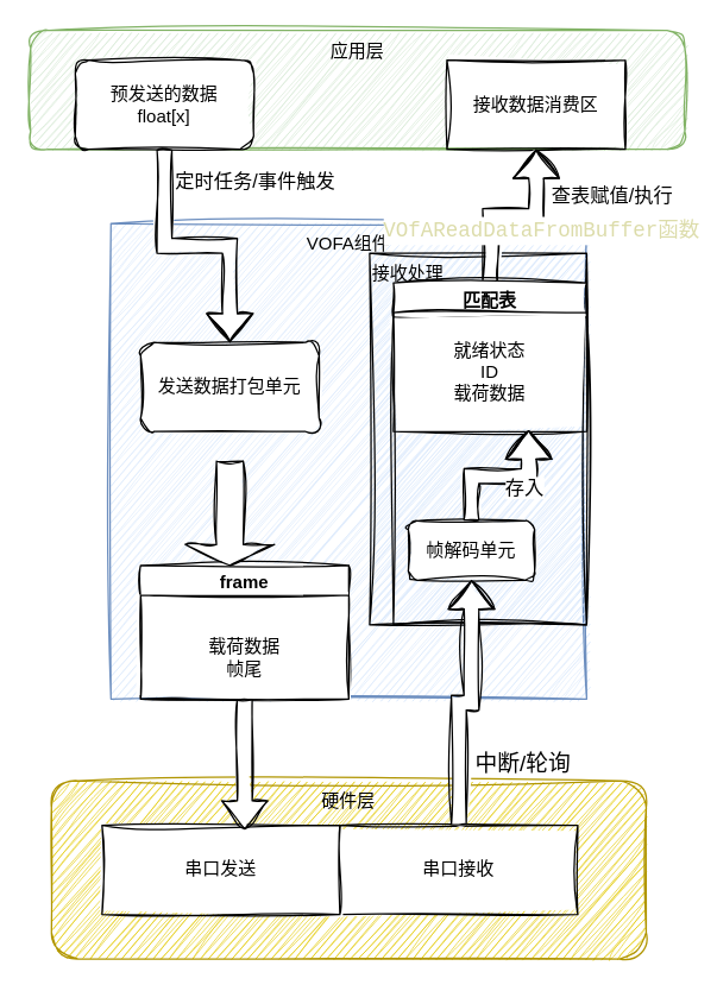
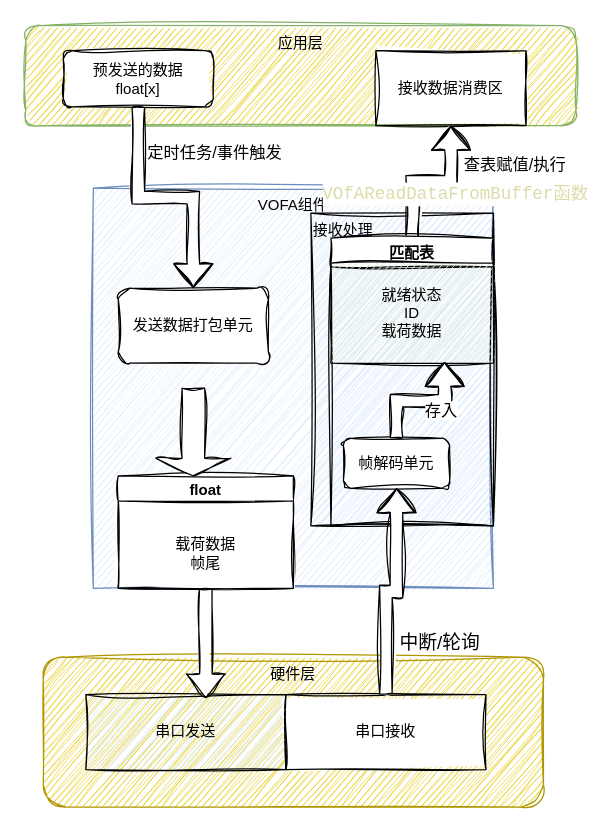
  <mxCell id="0" />
  <mxCell id="1" parent="0" />
  <mxCell id="2" value="VOFA组件" style="whiteSpace=wrap;html=1;aspect=fixed;verticalAlign=top;fillColor=#dae8fc;strokeColor=#6c8ebf;rounded=0;sketch=1;curveFitting=1;jiggle=2;" parent="1" vertex="1"><mxGeometry x="74" y="150" width="320" height="320" as="geometry" /></mxCell>
  <mxCell id="3" value="接收处理" style="rounded=0;whiteSpace=wrap;html=1;verticalAlign=top;align=left;sketch=1;curveFitting=1;jiggle=2;fillColor=#dae8fc;" parent="1" vertex="1"><mxGeometry x="248" y="170" width="146" height="250" as="geometry" /></mxCell>
  <mxCell id="4" value="硬件层" style="rounded=1;whiteSpace=wrap;html=1;verticalAlign=top;fillColor=#e3c800;fontColor=#000000;strokeColor=#B09500;sketch=1;curveFitting=1;jiggle=2;" parent="1" vertex="1"><mxGeometry x="34" y="525" width="400" height="120" as="geometry" /></mxCell>
  <mxCell id="5" value="串口接收" style="rounded=0;whiteSpace=wrap;html=1;sketch=1;curveFitting=1;jiggle=2;" parent="1" vertex="1"><mxGeometry x="228" y="555" width="160" height="60" as="geometry" /></mxCell>
- <mxCell id="6" value="串口发送" style="rounded=0;whiteSpace=wrap;html=1;sketch=1;curveFitting=1;jiggle=2;" parent="1" vertex="1"><mxGeometry x="68" y="555" width="160" height="60" as="geometry" /></mxCell>
- <mxCell id="7" value="frame" style="swimlane;whiteSpace=wrap;html=1;sketch=1;curveFitting=1;jiggle=2;" parent="1" vertex="1"><mxGeometry x="94" y="380" width="140" height="90" as="geometry" /></mxCell>
+ <mxCell id="6" value="串口发送" style="rounded=0;whiteSpace=wrap;html=1;sketch=1;curveFitting=1;jiggle=2;fillColor=#dae8fc;" parent="1" vertex="1"><mxGeometry x="68" y="555" width="160" height="60" as="geometry" /></mxCell>
+ <mxCell id="7" value="float" style="swimlane;whiteSpace=wrap;html=1;sketch=1;curveFitting=1;jiggle=2;" parent="1" vertex="1"><mxGeometry x="94" y="380" width="140" height="90" as="geometry" /></mxCell>
  <mxCell id="8" value="&lt;br&gt;&lt;div&gt;载荷数据&lt;/div&gt;&lt;div&gt;帧尾&lt;/div&gt;" style="whiteSpace=wrap;html=1;container=1;sketch=1;curveFitting=1;jiggle=2;" parent="7" vertex="1"><mxGeometry y="20" width="140" height="70" as="geometry"><mxRectangle y="20" width="110" height="90" as="alternateBounds" /></mxGeometry></mxCell>
- <mxCell id="9" value="应用层" style="rounded=1;whiteSpace=wrap;html=1;verticalAlign=top;fillColor=#d5e8d4;strokeColor=#82b366;sketch=1;curveFitting=1;jiggle=2;" parent="1" vertex="1"><mxGeometry x="20" y="20" width="440" height="80" as="geometry" /></mxCell>
+ <mxCell id="9" value="应用层" style="rounded=1;whiteSpace=wrap;html=1;verticalAlign=top;fillColor=#e3c800;strokeColor=#82b366;sketch=1;curveFitting=1;jiggle=2;" parent="1" vertex="1"><mxGeometry x="20" y="20" width="440" height="80" as="geometry" /></mxCell>
  <mxCell id="10" value="帧解码单元" style="rounded=1;whiteSpace=wrap;html=1;sketch=1;curveFitting=1;jiggle=2;" parent="1" vertex="1"><mxGeometry x="274" y="350" width="85" height="40" as="geometry" /></mxCell>
  <mxCell id="11" value="发送数据打包单元" style="rounded=1;whiteSpace=wrap;html=1;sketch=1;curveFitting=1;jiggle=2;" parent="1" vertex="1"><mxGeometry x="94" y="230" width="120" height="60" as="geometry" /></mxCell>
  <mxCell id="12" style="rounded=0;orthogonalLoop=1;jettySize=auto;html=1;exitX=0.5;exitY=1;exitDx=0;exitDy=0;entryX=0.6;entryY=0.05;entryDx=0;entryDy=0;entryPerimeter=0;shape=flexArrow;fillColor=default;sketch=1;curveFitting=1;jiggle=2;" parent="1" source="8" target="6" edge="1"><mxGeometry relative="1" as="geometry" /></mxCell>
  <mxCell id="13" value="定时任务/事件触发" style="edgeLabel;html=1;align=center;verticalAlign=middle;resizable=0;points=[];fontSize=13;sketch=1;curveFitting=1;jiggle=2;" parent="12" vertex="1" connectable="0"><mxGeometry x="-0.386" relative="1" as="geometry"><mxPoint x="6" y="-377" as="offset" /></mxGeometry></mxCell>
  <mxCell id="14" value="" style="shape=singleArrow;direction=south;whiteSpace=wrap;html=1;sketch=1;curveFitting=1;jiggle=2;" parent="1" vertex="1"><mxGeometry x="124" y="310" width="60" height="70" as="geometry" /></mxCell>
- <mxCell id="15" value="预发送的数据&lt;div&gt;float[x]&lt;/div&gt;" style="rounded=1;whiteSpace=wrap;html=1;sketch=1;curveFitting=1;jiggle=2;" parent="1" vertex="1"><mxGeometry x="50" y="40" width="120" height="60" as="geometry" /></mxCell>
+ <mxCell id="15" value="预发送的数据&lt;div&gt;float[x]&lt;/div&gt;" style="rounded=1;whiteSpace=wrap;html=1;sketch=1;curveFitting=1;jiggle=2;" parent="1" vertex="1"><mxGeometry x="50" y="40" width="120" height="45" as="geometry" /></mxCell>
  <mxCell id="16" value="接收数据消费区" style="whiteSpace=wrap;html=1;sketch=1;curveFitting=1;jiggle=2;rounded=0;" parent="1" vertex="1"><mxGeometry x="300" y="40" width="120" height="60" as="geometry" /></mxCell>
  <mxCell id="17" style="edgeStyle=orthogonalEdgeStyle;rounded=0;orthogonalLoop=1;jettySize=auto;html=1;exitX=0.5;exitY=0;exitDx=0;exitDy=0;entryX=0.5;entryY=1;entryDx=0;entryDy=0;shape=flexArrow;fillColor=default;sketch=1;curveFitting=1;jiggle=2;" parent="1" source="19" target="16" edge="1"><mxGeometry relative="1" as="geometry" /></mxCell>
  <mxCell id="18" value="查表赋值/执行" style="edgeLabel;html=1;align=center;verticalAlign=middle;resizable=0;points=[];fontSize=13;sketch=1;curveFitting=1;jiggle=2;" parent="17" vertex="1" connectable="0"><mxGeometry x="0.058" y="-1" relative="1" as="geometry"><mxPoint x="62" y="-16" as="offset" /></mxGeometry></mxCell>
  <mxCell id="19" value="匹配表" style="swimlane;whiteSpace=wrap;html=1;sketch=1;curveFitting=1;jiggle=2;" parent="1" vertex="1"><mxGeometry x="264" y="190" width="130" height="230" as="geometry" /></mxCell>
- <mxCell id="20" value="就绪状态&lt;div&gt;ID&lt;/div&gt;&lt;div&gt;载荷数据&lt;/div&gt;" style="rounded=0;whiteSpace=wrap;html=1;sketch=1;curveFitting=1;jiggle=2;" parent="19" vertex="1"><mxGeometry y="20" width="130" height="80" as="geometry" /></mxCell>
+ <mxCell id="20" value="就绪状态&lt;div&gt;ID&lt;/div&gt;&lt;div&gt;载荷数据&lt;/div&gt;" style="rounded=0;whiteSpace=wrap;html=1;sketch=1;curveFitting=1;jiggle=2;fillColor=#d5e8d4;" parent="19" vertex="1"><mxGeometry y="20" width="130" height="80" as="geometry" /></mxCell>
  <mxCell id="21" style="edgeStyle=orthogonalEdgeStyle;rounded=0;orthogonalLoop=1;jettySize=auto;html=1;exitX=0.5;exitY=0;exitDx=0;exitDy=0;entryX=0.7;entryY=0.988;entryDx=0;entryDy=0;entryPerimeter=0;shape=flexArrow;fillColor=default;sketch=1;curveFitting=1;jiggle=2;" parent="1" source="10" target="20" edge="1"><mxGeometry relative="1" as="geometry" /></mxCell>
  <mxCell id="22" value="存入" style="edgeLabel;html=1;align=center;verticalAlign=middle;resizable=0;points=[];fontSize=13;sketch=1;curveFitting=1;jiggle=2;" parent="21" vertex="1" connectable="0"><mxGeometry x="0.244" y="-2" relative="1" as="geometry"><mxPoint x="3" y="5" as="offset" /></mxGeometry></mxCell>
  <mxCell id="23" style="edgeStyle=orthogonalEdgeStyle;rounded=0;orthogonalLoop=1;jettySize=auto;html=1;exitX=0.5;exitY=1;exitDx=0;exitDy=0;shape=flexArrow;fillColor=default;sketch=1;curveFitting=1;jiggle=2;" parent="1" source="15" target="11" edge="1"><mxGeometry relative="1" as="geometry" /></mxCell>
  <mxCell id="24" style="rounded=0;orthogonalLoop=1;jettySize=auto;html=1;exitX=0.5;exitY=0;exitDx=0;exitDy=0;entryX=0.5;entryY=1;entryDx=0;entryDy=0;shape=flexArrow;endArrow=block;endFill=0;edgeStyle=orthogonalEdgeStyle;fillColor=default;sketch=1;curveFitting=1;jiggle=2;" parent="1" source="5" target="10" edge="1"><mxGeometry relative="1" as="geometry" /></mxCell>
  <mxCell id="25" value="中断/轮询" style="edgeLabel;html=1;align=center;verticalAlign=middle;resizable=0;points=[];fontSize=15;sketch=1;curveFitting=1;jiggle=2;" parent="24" vertex="1" connectable="0"><mxGeometry x="-0.365" y="3" relative="1" as="geometry"><mxPoint x="45" y="12" as="offset" /></mxGeometry></mxCell>
  <mxCell id="26" value="&lt;div style=&quot;color: rgb(204, 204, 204); font-family: Consolas, &amp;quot;Courier New&amp;quot;, monospace; font-size: 14px; line-height: 19px; white-space: pre;&quot;&gt;&lt;span style=&quot;color: #dcdcaa;&quot;&gt;VOfAReadDataFromBuffer函数&lt;/span&gt;&lt;/div&gt;" style="text;strokeColor=none;align=center;fillColor=none;html=1;verticalAlign=middle;whiteSpace=wrap;rounded=0;labelBackgroundColor=default;" parent="1" vertex="1"><mxGeometry x="334" y="140" width="60" height="30" as="geometry" /></mxCell>
